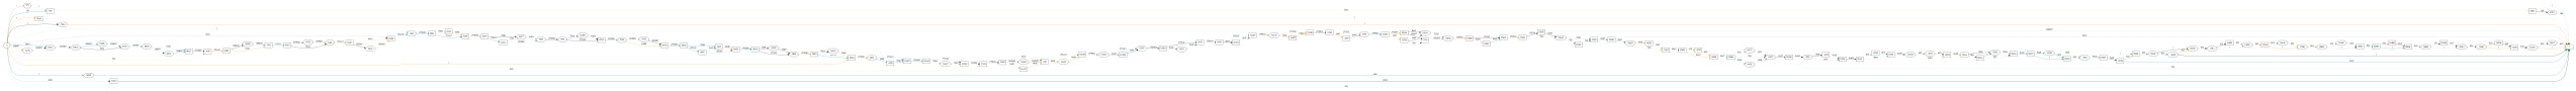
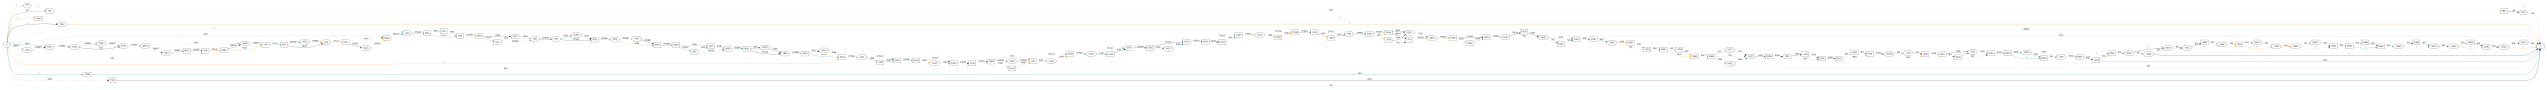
  digraph {
    fontname=Montserrat
    rankdir=LR
    node [fontname=Montserrat shape=box]
    edge [arrowhead=normal color=teal fontname=Montserrat style=dotted]
    777 [shape=hexagon]
    778
    1982
    1
    8701 [shape=hexagon]
    5944
    7925 [shape=hexagon]
    8702 [shape=hexagon]
    8705 [shape=hexagon]
    8726 [shape=hexagon]
    15295 [shape=hexagon]
    8806 [shape=hexagon]
    8827
    15315 [shape=hexagon]
    9019
    9380
    9419
    14068 [shape=hexagon]
    9425
    9461 [shape=hexagon]
    14103 [shape=hexagon]
    9467
    9488
    14123 [shape=hexagon]
    9492 [shape=hexagon]
    9554
    9575
    14221
    9637
    9674
    9677 [shape=hexagon]
    9695 [shape=hexagon]
    9713 [shape=hexagon]
    9734
    14280 [shape=hexagon]
    9755 [shape=hexagon]
    9776
    14163 [shape=hexagon]
    9800
    9815
    9821
    9836
    9839
    9863 [shape=hexagon]
    14323 [shape=hexagon]
    9929
    9950
    14343 [shape=hexagon]
    9974 [shape=hexagon]
    10007
    14375
    10049
    10082
    14407 [shape=hexagon]
    10145
    10190
    10211
    12683 [shape=hexagon]
    14427
    10238
    14453 [shape=hexagon]
    10340 [shape=hexagon]
    10376 [shape=hexagon]
    14488
    10382
    10412
    14517 [shape=hexagon]
    10415
    10436
    12703
    10447 [shape=hexagon]
    10468
    14537
    10490
    10511 [shape=hexagon]
    14557
    10529
    10544
    12718
    10550 [shape=hexagon]
    12724
    10565 [shape=hexagon]
    10585
    10606
    14582
    10615
    10630
    10640 [shape=hexagon]
    10661
    12782
    10682
    12887 [shape=hexagon]
    12941
    14635
    12962
    12663 [shape=hexagon]
    12983
    14753
    12986
    13007 [shape=hexagon]
    14655 [shape=hexagon]
    14773 [shape=hexagon]
    13099
    13115 [shape=hexagon]
    13136
    14675
    13142
    13163
    14793
    13208 [shape=hexagon]
    13229
    14813 [shape=hexagon]
    13244
    13245
    13265 [shape=hexagon]
    13266
    13307
    13328
    14700 [shape=hexagon]
    13333 [shape=hexagon]
    13537
    13558
    14733
    13569 [shape=hexagon]
    13590 [shape=hexagon]
    14858 [shape=hexagon]
    13614 [shape=hexagon]
    13635 [shape=hexagon]
    14895
    13740
    13788 [shape=hexagon]
    14942 [shape=hexagon]
    13833 [shape=hexagon]
    13854
    14962 [shape=hexagon]
    13869
    13896
    14988
    13899 [shape=hexagon]
    13920 [shape=hexagon]
    15008
    13995 [shape=hexagon]
    14016
    15028
    14030 [shape=hexagon]
    15223 [shape=hexagon]
    15275 [shape=hexagon]
    17301
    0 [shape=hexagon]
    777 -> 778 [color=darkorange label=1]
    778 -> 1982 [arrowhead=tee color=darkorange label=582]
    1982 -> 1 [arrowhead=diamond label=1]
    1982 -> 8701 [color=black label=581 style=solid]
    8701 -> 1 [arrowhead=tee label=581]
    5944 -> 1 [arrowhead=tee color=darkorange label=1]
    7925 -> 1 [color=darkorange label=1 style=solid]
    8702 -> 8705 [color=black label=270657]
    8705 -> 8726 [arrowhead=tee color=black label=1840 style=solid]
    8705 -> 15295 [arrowhead=tee label=268817 style=solid]
    8726 -> 8806 [arrowhead=tee label=270657]
    15295 -> 8726 [label=268817]
-   8806 -> 8827 [label=1840]
+   8806 -> 14068 [label=1840]
    8806 -> 15315 [color=black label=268817]
    8827 -> 9019 [arrowhead=tee color=black label=270657 style=solid]
    15315 -> 8827 [arrowhead=diamond label=268817 style=solid]
    9019 -> 9380 [color=darkorange label=271422 style=solid]
    9380 -> 9419 [color=darkorange label=1840 style=solid]
    9380 -> 14068 [color=black label=269582 style=solid]
    9419 -> 9425 [arrowhead=tee label=271422 style=solid]
    14068 -> 9419 [label=269582]
    9425 -> 9461 [arrowhead=diamond color=black label=1840 style=solid]
    9425 -> 14103 [label=269582]
    9461 -> 9467 [arrowhead=diamond color=darkorange label=271422]
    14103 -> 9461 [arrowhead=diamond color=darkorange label=269582]
    9467 -> 9488 [arrowhead=diamond color=darkorange label=1840]
    9467 -> 14123 [color=black label=269582 style=solid]
    9488 -> 9492 [label=279079]
    14123 -> 9488 [arrowhead=tee color=darkorange label=269582]
    9492 -> 9554 [arrowhead=tee label=279080 style=solid]
    9554 -> 9575 [arrowhead=diamond label=271422 style=solid]
    9554 -> 14221 [arrowhead=tee color=darkorange label=7658]
    9575 -> 9637 [arrowhead=diamond color=darkorange label=279080]
    14221 -> 9575 [arrowhead=diamond color=darkorange label=7658 style=solid]
    9637 -> 9674 [arrowhead=diamond label=271422 style=solid]
    9637 -> 9677 [color=black label=7658 style=solid]
    9674 -> 9677 [arrowhead=tee color=darkorange label=1840 style=solid]
    9674 -> 9695 [label=269582]
    9677 -> 9695 [color=darkorange label=9498]
    9695 -> 9713 [color=black label=279080 style=solid]
    9713 -> 9734 [arrowhead=tee color=black label=271422 style=solid]
    9713 -> 14280 [label=7658 style=solid]
    9734 -> 9755 [arrowhead=tee label=279080 style=solid]
    14280 -> 9734 [arrowhead=diamond color=black label=7658]
    9755 -> 9776 [arrowhead=diamond color=darkorange label=9498 style=solid]
    9755 -> 14163 [arrowhead=tee color=darkorange label=269582]
    9776 -> 9800 [label=279080 style=solid]
    14163 -> 9776 [arrowhead=diamond color=black label=269582 style=solid]
    9800 -> 9815 [label=271422 style=solid]
    9800 -> 9821 [label=7658 style=solid]
    9815 -> 9821 [label=1840]
    9815 -> 9836 [color=black label=269582]
    9821 -> 9836 [arrowhead=diamond color=darkorange label=9498 style=solid]
    9836 -> 9839 [arrowhead=diamond label=279080 style=solid]
    9839 -> 9863 [arrowhead=diamond color=black label=271422 style=solid]
    9839 -> 14323 [color=black label=7658 style=solid]
    9863 -> 9929 [color=darkorange label=279080 style=solid]
    14323 -> 9863 [color=black label=7658 style=solid]
    9929 -> 9950 [label=271422 style=solid]
    9929 -> 14343 [arrowhead=diamond color=black label=7658]
    9950 -> 9974 [arrowhead=diamond color=darkorange label=279081]
    14343 -> 9950 [arrowhead=tee color=darkorange label=7658 style=solid]
    9974 -> 10007 [color=black label=271423]
    9974 -> 14375 [arrowhead=tee label=7658 style=solid]
    10007 -> 10049 [arrowhead=tee label=279081 style=solid]
    14375 -> 10007 [arrowhead=tee label=7658 style=solid]
    10049 -> 10082 [color=black label=271423]
    10049 -> 14407 [color=darkorange label=7658]
    10082 -> 10145 [arrowhead=diamond color=black label=279081]
    14407 -> 10082 [arrowhead=diamond label=7658]
    10145 -> 10190 [color=black label=279904]
    10190 -> 10211 [arrowhead=tee color=black label=1840]
    10190 -> 12683 [arrowhead=tee label=269583]
    10190 -> 14427 [arrowhead=diamond color=darkorange label=8481]
    10211 -> 10238 [label=271423]
    10211 -> 14453 [arrowhead=tee color=darkorange label=8481 style=solid]
    12683 -> 10211 [arrowhead=tee color=darkorange label=269583 style=solid]
    14427 -> 10211 [arrowhead=tee color=darkorange label=8481 style=solid]
    10238 -> 10340 [label=279904]
    14453 -> 10238 [arrowhead=diamond color=darkorange label=8481 style=solid]
    10340 -> 10376 [arrowhead=diamond label=271423]
    10340 -> 14488 [label=8481 style=solid]
    10376 -> 10382 [color=black label=279904 style=solid]
    14488 -> 10376 [arrowhead=diamond color=black label=8481 style=solid]
    10382 -> 10412 [arrowhead=tee color=black label=271423 style=solid]
    10382 -> 14517 [arrowhead=tee color=black label=8481]
    10412 -> 10415 [arrowhead=tee color=black label=279904]
    14517 -> 10412 [arrowhead=diamond label=8481]
    10415 -> 10436 [arrowhead=tee label=270657]
    10415 -> 12703 [arrowhead=diamond color=black label=9247 style=solid]
    10436 -> 10447 [arrowhead=diamond color=darkorange label=279904]
    12703 -> 10436 [arrowhead=diamond label=9247]
    10447 -> 10468 [color=darkorange label=272246]
    10447 -> 14537 [arrowhead=diamond color=darkorange label=7658]
    10468 -> 10490 [arrowhead=tee color=black label=279904 style=solid]
    14537 -> 10468 [color=darkorange label=7658 style=solid]
    10490 -> 10511 [arrowhead=tee color=darkorange label=271423]
    10490 -> 14557 [arrowhead=diamond color=darkorange label=8481 style=solid]
    10511 -> 10529 [arrowhead=diamond label=279904 style=solid]
    14557 -> 10511 [arrowhead=diamond label=8481 style=solid]
    10529 -> 10544 [color=darkorange label=270657 style=solid]
    10529 -> 12718 [arrowhead=diamond color=darkorange label=9247]
    10544 -> 10550 [arrowhead=tee color=black label=1840 style=solid]
    10544 -> 12724 [arrowhead=tee color=black label=268817 style=solid]
    12718 -> 10550 [color=black label=8481 style=solid]
    12718 -> 12724 [color=black label=766]
    10550 -> 10565 [arrowhead=diamond label=10321]
    12724 -> 10565 [arrowhead=diamond color=darkorange label=269583]
    10565 -> 10585 [arrowhead=diamond color=darkorange label=279904 style=solid]
    10585 -> 10606 [arrowhead=diamond color=black label=271423 style=solid]
    10585 -> 14582 [color=darkorange label=8481]
    10606 -> 10615 [arrowhead=diamond color=darkorange label=279904]
    14582 -> 10606 [arrowhead=tee label=8481 style=solid]
    10615 -> 10630 [color=black label=279138 style=solid]
    10615 -> 10640 [arrowhead=tee color=darkorange label=766]
    10630 -> 1 [arrowhead=tee color=black label=268817]
    10630 -> 10640 [arrowhead=diamond color=black label=10321 style=solid]
    10640 -> 10661 [color=black label=10321]
    10640 -> 12782 [arrowhead=tee color=black label=766]
    10661 -> 10682 [arrowhead=diamond label=11087 style=solid]
    12782 -> 10661 [arrowhead=diamond label=766]
    10682 -> 1 [color=black label=1840]
    10682 -> 12887 [arrowhead=diamond label=9247 style=solid]
    12887 -> 12941 [color=darkorange label=766]
    12887 -> 14635 [color=darkorange label=8481 style=solid]
    12941 -> 12962 [arrowhead=tee color=black label=9247]
    14635 -> 12941 [color=darkorange label=8481]
    12962 -> 12983 [arrowhead=tee color=darkorange label=8424 style=solid]
    12962 -> 14753 [arrowhead=diamond color=darkorange label=823]
    12663 -> 1 [label=824 style=solid]
    12983 -> 12986 [arrowhead=tee label=9247]
    14753 -> 12983 [color=darkorange label=823 style=solid]
    12986 -> 13007 [arrowhead=tee color=black label=766]
    12986 -> 14655 [arrowhead=tee label=7658]
    12986 -> 14773 [color=darkorange label=823]
    13007 -> 13099 [arrowhead=tee color=black label=9247 style=solid]
    14655 -> 13007 [label=7658]
    14773 -> 13007 [arrowhead=diamond color=black label=823]
    13099 -> 1 [arrowhead=diamond label=765]
    13099 -> 13115 [arrowhead=diamond color=black label=8482]
    13115 -> 13136 [color=black label=824]
    13115 -> 14675 [color=black label=7658 style=solid]
    13136 -> 13142 [color=black label=8482 style=solid]
    14675 -> 13136 [arrowhead=diamond label=7658]
    13142 -> 13163 [arrowhead=tee label=7659]
    13142 -> 14793 [color=darkorange label=823]
    13163 -> 13208 [color=black label=8482]
    14793 -> 13163 [arrowhead=diamond label=823]
    13208 -> 13229 [color=darkorange label=7659]
    13208 -> 14813 [label=823]
    13229 -> 13244 [arrowhead=diamond color=darkorange label=8482]
    14813 -> 13229 [color=black label=823]
    13244 -> 13245 [color=black label=824]
    13244 -> 13265 [arrowhead=tee color=black label=7658 style=solid]
    13245 -> 13265 [arrowhead=diamond label=1 style=solid]
    13245 -> 13266 [arrowhead=diamond color=black label=823]
    13265 -> 13266 [arrowhead=tee label=7659]
    13266 -> 13307 [arrowhead=tee label=8482 style=solid]
    13307 -> 13328 [label=1 style=solid]
    13307 -> 14700 [arrowhead=tee label=8481 style=solid]
    13328 -> 13333 [arrowhead=tee label=824]
    14700 -> 13328 [arrowhead=diamond label=823 style=solid]
    14700 -> 13333 [arrowhead=tee color=darkorange label=7658]
    13333 -> 13537 [label=8482]
    13537 -> 13558 [label=1]
    13537 -> 14733 [color=black label=8481 style=solid]
    13558 -> 13569 [label=825]
    14733 -> 1 [arrowhead=tee label=7657 style=solid]
    14733 -> 13558 [arrowhead=tee color=darkorange label=824 style=solid]
    13569 -> 13590 [arrowhead=tee color=black label=1 style=solid]
    13569 -> 14858 [label=824]
    13590 -> 13614 [arrowhead=diamond color=black label=824]
    14858 -> 1 [arrowhead=diamond color=black label=1 style=solid]
    14858 -> 13590 [arrowhead=diamond color=darkorange label=823 style=solid]
    13614 -> 13635 [arrowhead=tee label=1]
    13614 -> 14895 [arrowhead=diamond color=black label=823 style=solid]
    13635 -> 13740 [arrowhead=diamond color=darkorange label=824]
    14895 -> 13635 [color=darkorange label=823]
    13740 -> 13788 [arrowhead=tee color=darkorange label=1 style=solid]
    13740 -> 14942 [arrowhead=tee label=823]
    13788 -> 13833 [arrowhead=diamond color=darkorange label=824 style=solid]
    14942 -> 13788 [arrowhead=tee color=darkorange label=823]
    13833 -> 13854 [arrowhead=diamond color=black label=1]
    13833 -> 14962 [arrowhead=diamond color=darkorange label=823]
    13854 -> 13869 [arrowhead=tee label=824 style=solid]
    14962 -> 13854 [arrowhead=tee label=823]
    13869 -> 13896 [label=1 style=solid]
    13869 -> 14988 [color=darkorange label=823]
    13896 -> 13899 [arrowhead=tee label=824]
    14988 -> 13896 [arrowhead=tee color=black label=823 style=solid]
    13899 -> 13920 [arrowhead=tee label=1]
    13899 -> 15008 [color=black label=823]
    13920 -> 13995 [arrowhead=tee color=black label=824]
    15008 -> 13920 [color=black label=823]
    13995 -> 14016 [arrowhead=tee color=darkorange label=1 style=solid]
    13995 -> 15028 [color=darkorange label=823 style=solid]
    14016 -> 14030 [arrowhead=diamond color=black label=824]
    15028 -> 14016 [color=black label=823 style=solid]
    14030 -> 1 [arrowhead=diamond color=darkorange label=1 style=solid]
    14030 -> 15223 [arrowhead=tee color=black label=823]
    15223 -> 1 [color=darkorange label=823]
    15275 -> 8702 [arrowhead=diamond color=black label=268817]
    17301 -> 1 [color=black label=2663 style=solid]
    0 -> 777 [arrowhead=tee color=darkorange label=1 style=solid]
    0 -> 778 [label=581 style=solid]
    0 -> 1 [arrowhead=tee label=324]
    0 -> 5944 [arrowhead=diamond color=darkorange label=1 style=solid]
    0 -> 7925 [arrowhead=diamond color=black label=1 style=solid]
    0 -> 8702 [arrowhead=tee label=1840 style=solid]
    0 -> 9019 [arrowhead=diamond color=darkorange label=765]
    0 -> 9488 [arrowhead=diamond color=black label=7657]
    0 -> 9492 [arrowhead=tee label=1]
    0 -> 9950 [color=darkorange label=1 style=solid]
    0 -> 10145 [color=darkorange label=823]
    0 -> 12663 [arrowhead=tee label=1 style=solid]
    0 -> 15275 [color=darkorange label=268817]
    0 -> 17301 [arrowhead=diamond color=black label=2663]
  }
